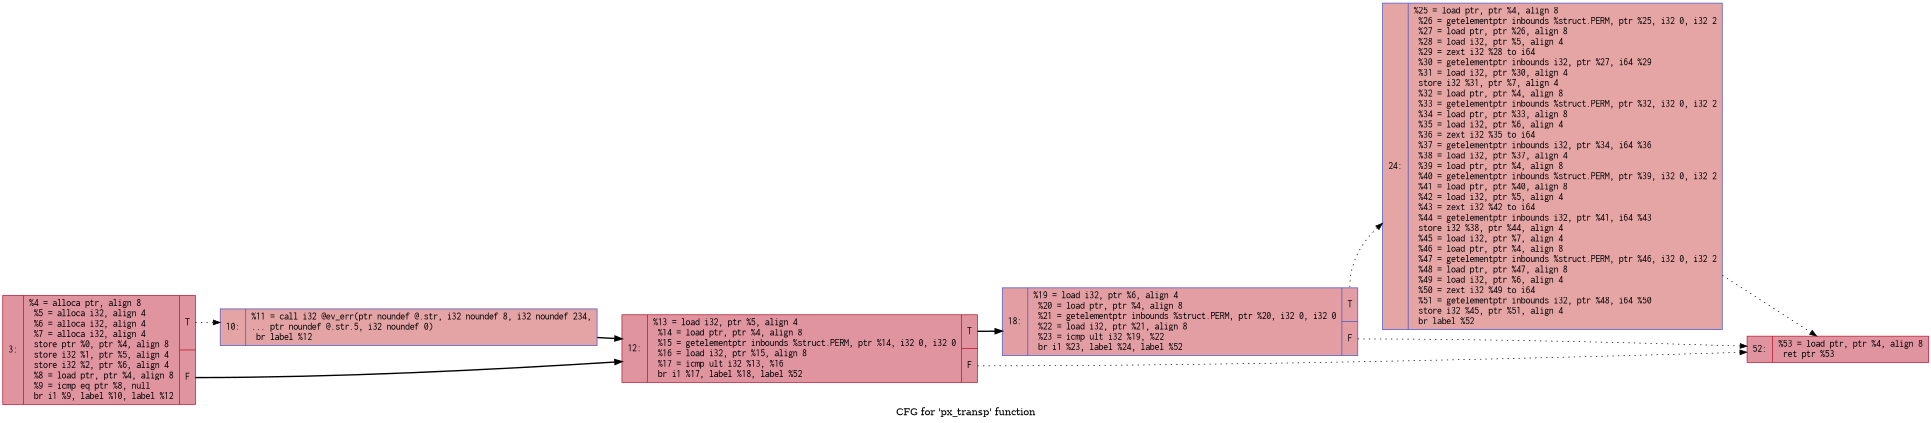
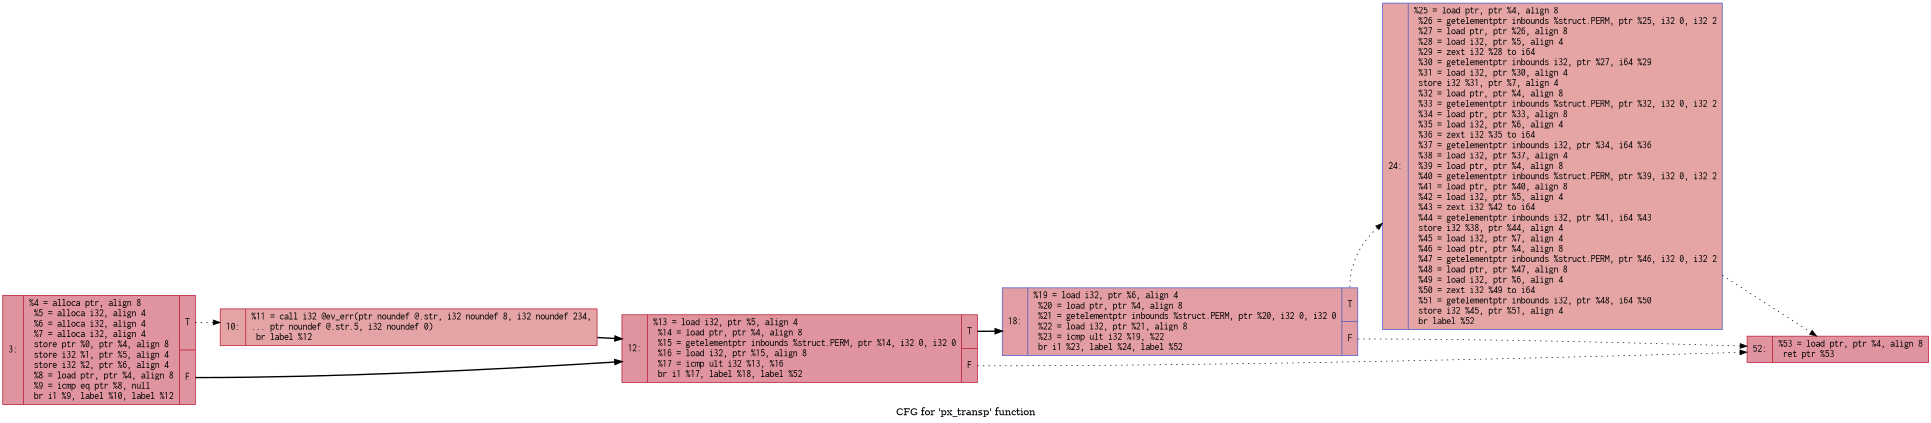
  digraph {
    label="CFG for 'px_transp' function"
    rankdir=LR
    node [color="#b70d28ff" fillcolor="#b70d2870" fontname=Courier shape=record style=filled]
    edge [tailport=s0 style=dotted]
    n1 [label="{3:\l|  %4 = alloca ptr, align 8\l  %5 = alloca i32, align 4\l  %6 = alloca i32, align 4\l  %7 = alloca i32, align 4\l  store ptr %0, ptr %4, align 8\l  store i32 %1, ptr %5, align 4\l  store i32 %2, ptr %6, align 4\l  %8 = load ptr, ptr %4, align 8\l  %9 = icmp eq ptr %8, null\l  br i1 %9, label %10, label %12\l|{<s0>T|<s1>F}}"]
-   n2 [color="#3d50c3ff" fillcolor="#c32e3170" label="{10:\l|  %11 = call i32 @ev_err(ptr noundef @.str, i32 noundef 8, i32 noundef 234,\l... ptr noundef @.str.5, i32 noundef 0)\l  br label %12\l}"]
+   n2 [fillcolor="#c32e3170" label="{10:\l|  %11 = call i32 @ev_err(ptr noundef @.str, i32 noundef 8, i32 noundef 234,\l... ptr noundef @.str.5, i32 noundef 0)\l  br label %12\l}"]
    n3 [label="{12:\l|  %13 = load i32, ptr %5, align 4\l  %14 = load ptr, ptr %4, align 8\l  %15 = getelementptr inbounds %struct.PERM, ptr %14, i32 0, i32 0\l  %16 = load i32, ptr %15, align 8\l  %17 = icmp ult i32 %13, %16\l  br i1 %17, label %18, label %52\l|{<s0>T|<s1>F}}"]
    n4 [color="#3d50c3ff" fillcolor="#be242e70" label="{18:\l|  %19 = load i32, ptr %6, align 4\l  %20 = load ptr, ptr %4, align 8\l  %21 = getelementptr inbounds %struct.PERM, ptr %20, i32 0, i32 0\l  %22 = load i32, ptr %21, align 8\l  %23 = icmp ult i32 %19, %22\l  br i1 %23, label %24, label %52\l|{<s0>T|<s1>F}}"]
    n5 [label="{52:\l|  %53 = load ptr, ptr %4, align 8\l  ret ptr %53\l}"]
    n6 [color="#3d50c3ff" fillcolor="#c5333470" label="{24:\l|  %25 = load ptr, ptr %4, align 8\l  %26 = getelementptr inbounds %struct.PERM, ptr %25, i32 0, i32 2\l  %27 = load ptr, ptr %26, align 8\l  %28 = load i32, ptr %5, align 4\l  %29 = zext i32 %28 to i64\l  %30 = getelementptr inbounds i32, ptr %27, i64 %29\l  %31 = load i32, ptr %30, align 4\l  store i32 %31, ptr %7, align 4\l  %32 = load ptr, ptr %4, align 8\l  %33 = getelementptr inbounds %struct.PERM, ptr %32, i32 0, i32 2\l  %34 = load ptr, ptr %33, align 8\l  %35 = load i32, ptr %6, align 4\l  %36 = zext i32 %35 to i64\l  %37 = getelementptr inbounds i32, ptr %34, i64 %36\l  %38 = load i32, ptr %37, align 4\l  %39 = load ptr, ptr %4, align 8\l  %40 = getelementptr inbounds %struct.PERM, ptr %39, i32 0, i32 2\l  %41 = load ptr, ptr %40, align 8\l  %42 = load i32, ptr %5, align 4\l  %43 = zext i32 %42 to i64\l  %44 = getelementptr inbounds i32, ptr %41, i64 %43\l  store i32 %38, ptr %44, align 4\l  %45 = load i32, ptr %7, align 4\l  %46 = load ptr, ptr %4, align 8\l  %47 = getelementptr inbounds %struct.PERM, ptr %46, i32 0, i32 2\l  %48 = load ptr, ptr %47, align 8\l  %49 = load i32, ptr %6, align 4\l  %50 = zext i32 %49 to i64\l  %51 = getelementptr inbounds i32, ptr %48, i64 %50\l  store i32 %45, ptr %51, align 4\l  br label %52\l}"]
    n1 -> n2
    n1 -> n3 [tailport=s1 style=bold]
    n2 -> n3 [style=bold tailport=""]
    n3 -> n4 [style=bold]
    n3 -> n5 [tailport=s1]
    n4 -> n5 [tailport=s1]
    n4 -> n6
    n6 -> n5 [tailport=""]
  }
